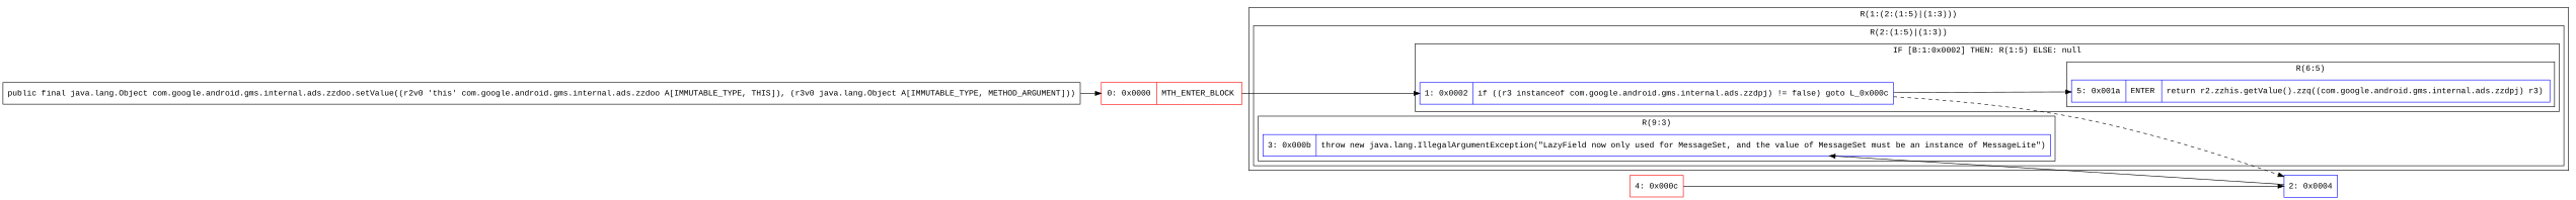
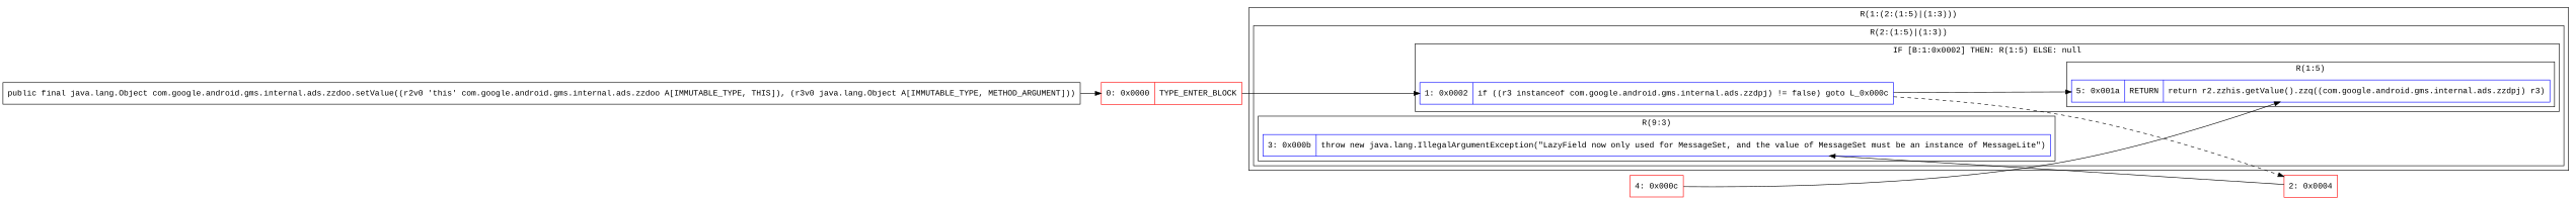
  digraph {
    fontname="Liberation Mono"
    rankdir=LR
    node [color=blue fontname="Liberation Mono" shape=record]
    edge [fontname="Liberation Mono"]
-   n1 [label="{5\:\ 0x001a|ENTER\l|return r2.zzhis.getValue().zzq((com.google.android.gms.internal.ads.zzdpj) r3)\l}"]
+   n1 [label="{5\:\ 0x001a|RETURN\l|return r2.zzhis.getValue().zzq((com.google.android.gms.internal.ads.zzdpj) r3)\l}"]
    n2 [label="{1\:\ 0x0002|if ((r3 instanceof com.google.android.gms.internal.ads.zzdpj) != false) goto L_0x000c\l}"]
    n3 [label="{3\:\ 0x000b|throw new java.lang.IllegalArgumentException(\"LazyField now only used for MessageSet, and the value of MessageSet must be an instance of MessageLite\")\l}"]
-   n4 [label="{2\:\ 0x0004}"]
+   n4 [color=red label="{2\:\ 0x0004}"]
    n5 [color=red label="{4\:\ 0x000c}"]
-   n6 [color=red label="{0\:\ 0x0000|MTH_ENTER_BLOCK\l}"]
+   n6 [color=red label="{0\:\ 0x0000|TYPE_ENTER_BLOCK\l}"]
    n7 [label="{public final java.lang.Object com.google.android.gms.internal.ads.zzdoo.setValue((r2v0 'this' com.google.android.gms.internal.ads.zzdoo A[IMMUTABLE_TYPE, THIS]), (r3v0 java.lang.Object A[IMMUTABLE_TYPE, METHOD_ARGUMENT])) }" color=""]
    subgraph cluster_1 {
      label="R(1:(2:(1:5)|(1:3)))"
      subgraph cluster_2 {
        label="R(2:(1:5)|(1:3))"
        subgraph cluster_3 {
          label="IF [B:1:0x0002] THEN: R(1:5) ELSE: null"
          n2
          subgraph cluster_4 {
-           label="R(6:5)"
+           label="R(1:5)"
            n1
          }
        }
        subgraph cluster_5 {
          label="R(9:3)"
          n3
        }
      }
    }
    n2 -> n1
    n2 -> n4 [style=dashed]
    n4 -> n3
-   n5 -> n4
+   n5 -> n1
    n6 -> n2
    n7 -> n6
  }
